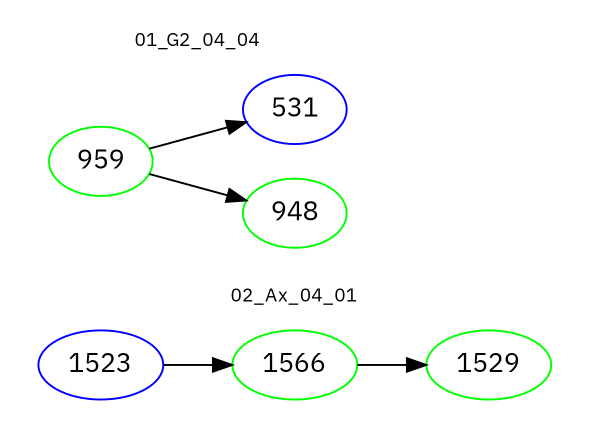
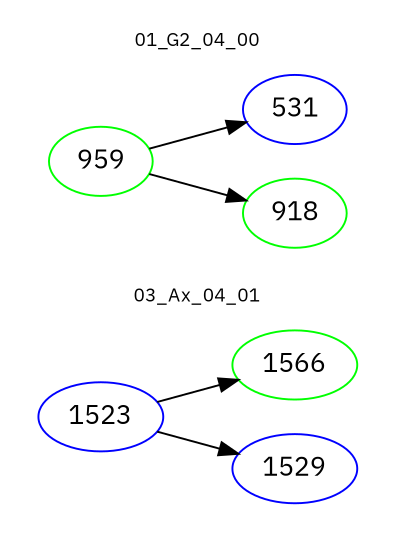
  digraph {
    fontname="IBM Plex Sans"
    rankdir=LR
    node [color=blue fontname="IBM Plex Sans"]
    edge [color=black fontname="IBM Plex Sans"]
    n1 [label=1523]
-   n2 [color=green label=1529]
+   n2 [label=1529]
    n3 [color=green label=1566]
    n4 [color=green label=959]
-   n5 [color=green label=948]
+   n5 [color=green label=918]
    n6 [label=531]
    subgraph cluster_1 {
      color=white
      fontsize=10
-     label="02_Ax_04_01"
+     label="03_Ax_04_01"
      n1
      n2
      n3
    }
    subgraph cluster_2 {
      color=white
      fontsize=10
-     label="01_G2_04_04"
+     label="01_G2_04_00"
      n4
      n5
      n6
    }
-   n3 -> n2
+   n1 -> n2
    n1 -> n3
    n4 -> n5
    n4 -> n6
  }
